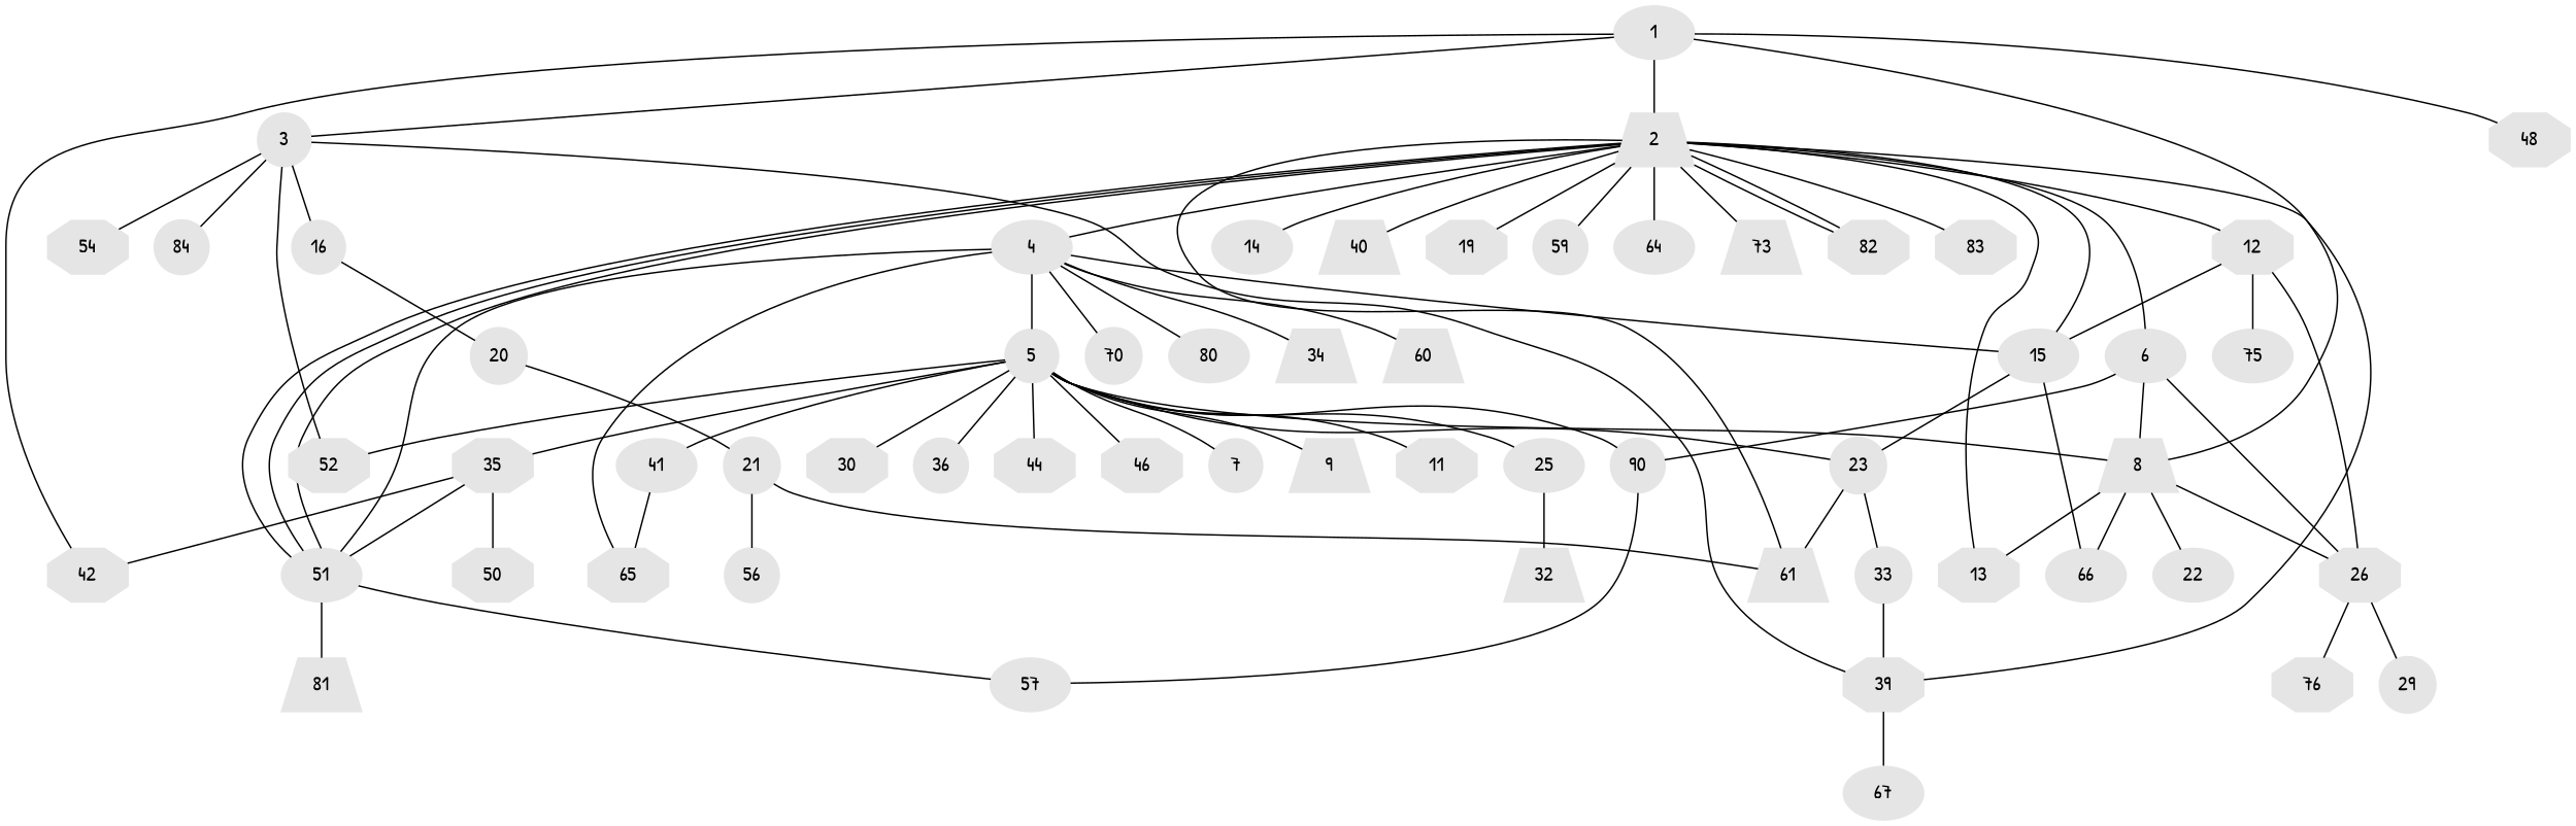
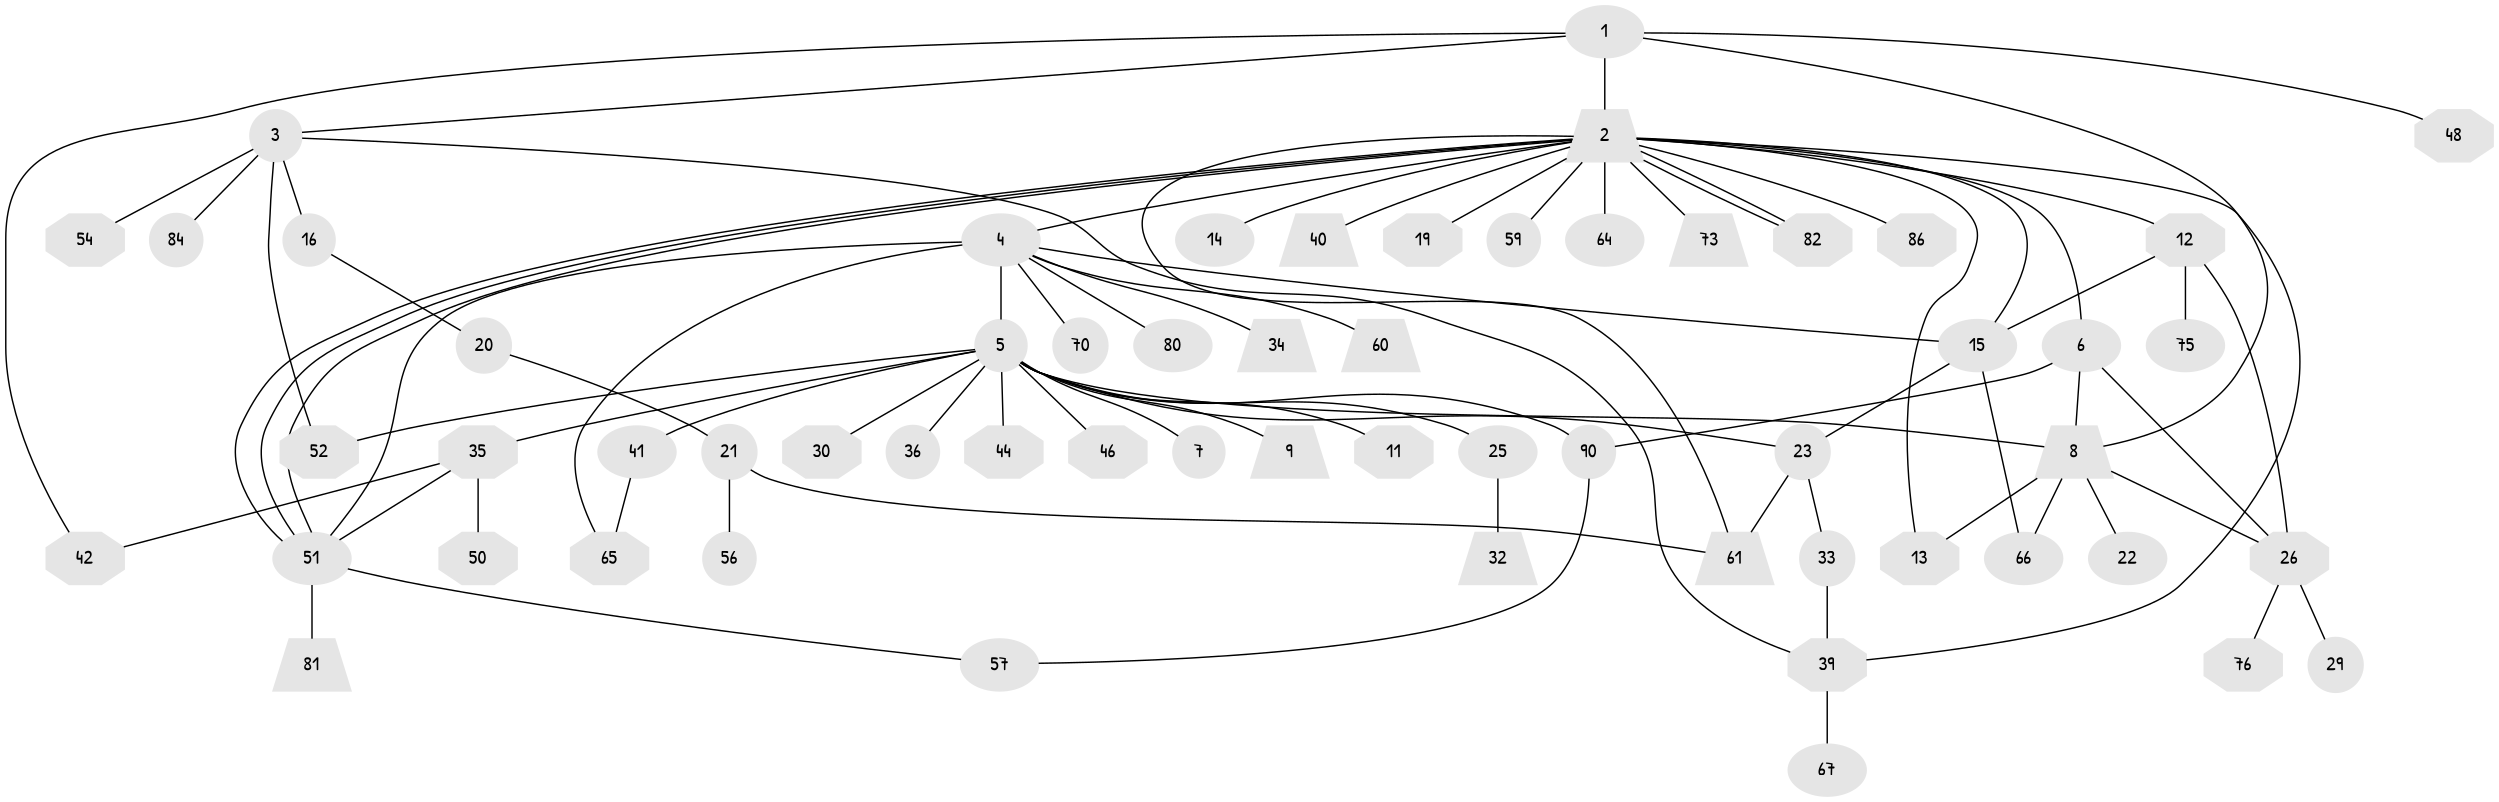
  graph {
    fontname="Patrick Hand"
    node [color=gray90 fontname="Patrick Hand" shape=octagon style=filled]
    edge [fontname="Patrick Hand"]
    1 [shape=ellipse super="+74"]
    2 [shape=trapezium super="+63"]
    3 [shape=circle super="+45"]
    8 [shape=trapezium super="+17"]
    42 [super="+47"]
    48
    4 [shape=ellipse super="+28"]
    6 [shape=ellipse super="+24"]
    12 [super="+27"]
    13
    14 [shape=ellipse]
    15 [shape=ellipse super="+43"]
    39
    40 [shape=trapezium]
    n15 [label=19]
    51 [shape=ellipse super="+71"]
    59 [shape=circle]
    61 [shape=trapezium]
    64 [shape=ellipse]
    73 [shape=trapezium]
    82
-   83
+   83 [label=86]
    16 [shape=circle super="+18"]
    52 [super="+58"]
    54
    84 [shape=circle]
    26 [super="+31"]
    22 [shape=ellipse super="+72"]
    66 [shape=ellipse]
    5 [shape=circle super="+37"]
    34 [shape=trapezium]
    60 [shape=trapezium]
    65
    70 [shape=circle]
    80 [shape=ellipse]
    n36 [label=90 shape=circle super="+19"]
    75 [shape=ellipse]
    23 [shape=circle super="+55"]
    67 [shape=ellipse]
    57 [shape=ellipse super="+69"]
    81 [shape=trapezium]
    20 [shape=circle super="+78"]
    7 [shape=circle]
    9 [shape=trapezium super="+62"]
    11
    25 [shape=ellipse]
    30 [super="+68"]
    35 [super="+38"]
    36 [shape=circle]
    41 [shape=ellipse super="+79"]
    44
    46
    33 [shape=circle]
    32 [shape=trapezium]
    50 [super="+77"]
    29 [shape=circle]
    76
    21 [shape=circle super="+53"]
    56 [shape=circle]
    1 -- 2
    1 -- 3
    1 -- 8
    1 -- 42
    1 -- 48
    2 -- 4
    2 -- 6
    2 -- 12
    2 -- 13
    2 -- 14
    2 -- 15
    2 -- 39
    2 -- 40
    2 -- n15
    2 -- 51
    2 -- 51
    2 -- 51
    2 -- 59
    2 -- 61
    2 -- 64
    2 -- 73
    2 -- 82
    2 -- 82
    2 -- 83
    3 -- 39
    3 -- 16
    3 -- 52
    3 -- 54
    3 -- 84
    8 -- 13
    8 -- 26
    8 -- 22
    8 -- 66
    4 -- 15
    4 -- 51
    4 -- 5 [weight=2]
    4 -- 34
    4 -- 60
    4 -- 65
    4 -- 70
    4 -- 80
    6 -- 8
    6 -- 26
    6 -- n36
    12 -- 15
    12 -- 26
    12 -- 75
    15 -- 66
    15 -- 23
    39 -- 67
    51 -- 57
    51 -- 81
    16 -- 20
    26 -- 29
    26 -- 76
    5 -- 8 [weight=2]
    5 -- 52
    5 -- n36
    5 -- 23
    5 -- 7
    5 -- 9
    5 -- 11
    5 -- 25
    5 -- 30
    5 -- 35 [weight=2]
    5 -- 36
    5 -- 41
    5 -- 44
    5 -- 46
    n36 -- 57
    23 -- 61
    23 -- 33
    20 -- 21
    25 -- 32
    35 -- 42
    35 -- 51
    35 -- 50
    41 -- 65
    33 -- 39
    21 -- 61
    21 -- 56
  }
